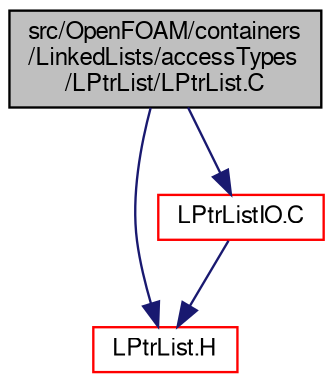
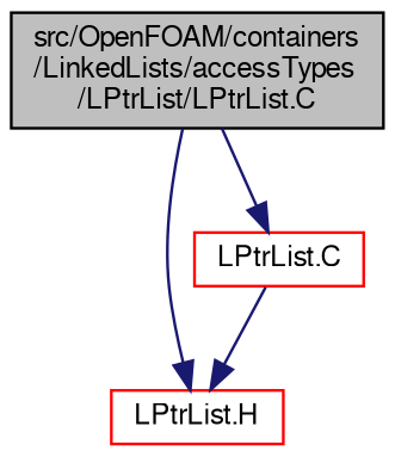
  digraph {
    node [color=red fontname=FreeSans fontsize=10 shape=record]
    edge [color=midnightblue fontname=FreeSans fontsize=10 labelfontname=FreeSans labelfontsize=10 style=solid]
    n1 [color=black fillcolor=grey75 fontcolor=black height=0.2 label="src/OpenFOAM/containers\l/LinkedLists/accessTypes\l/LPtrList/LPtrList.C" style=filled width=0.4]
    n2 [height=0.2 label="LPtrList.H" width=0.4]
-   n3 [height=0.2 label="LPtrListIO.C" width=0.4]
+   n3 [height=0.2 label="LPtrList.C" width=0.4]
    n1 -> n2
    n1 -> n3
    n3 -> n2
  }
